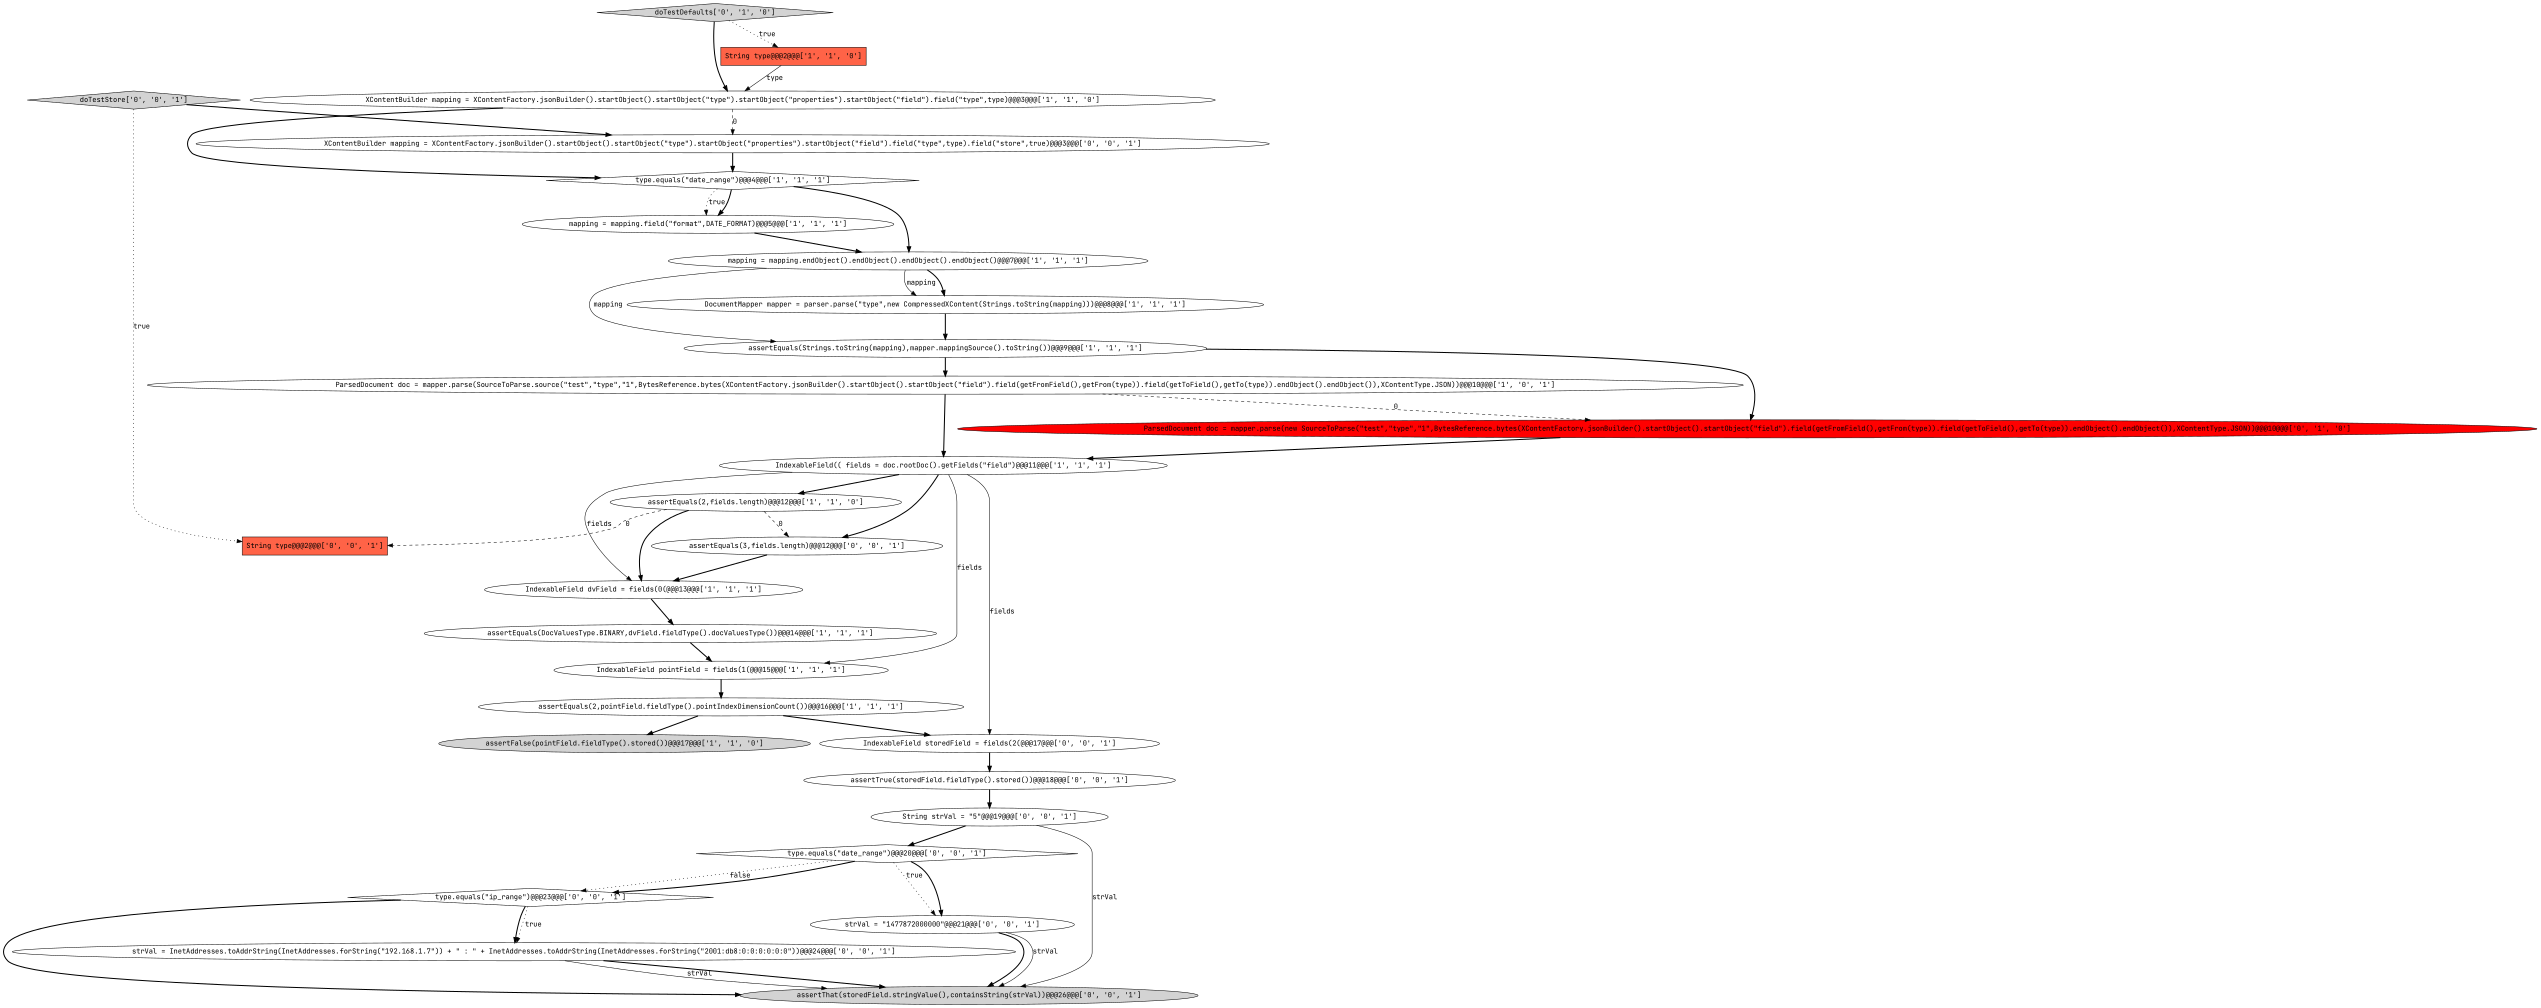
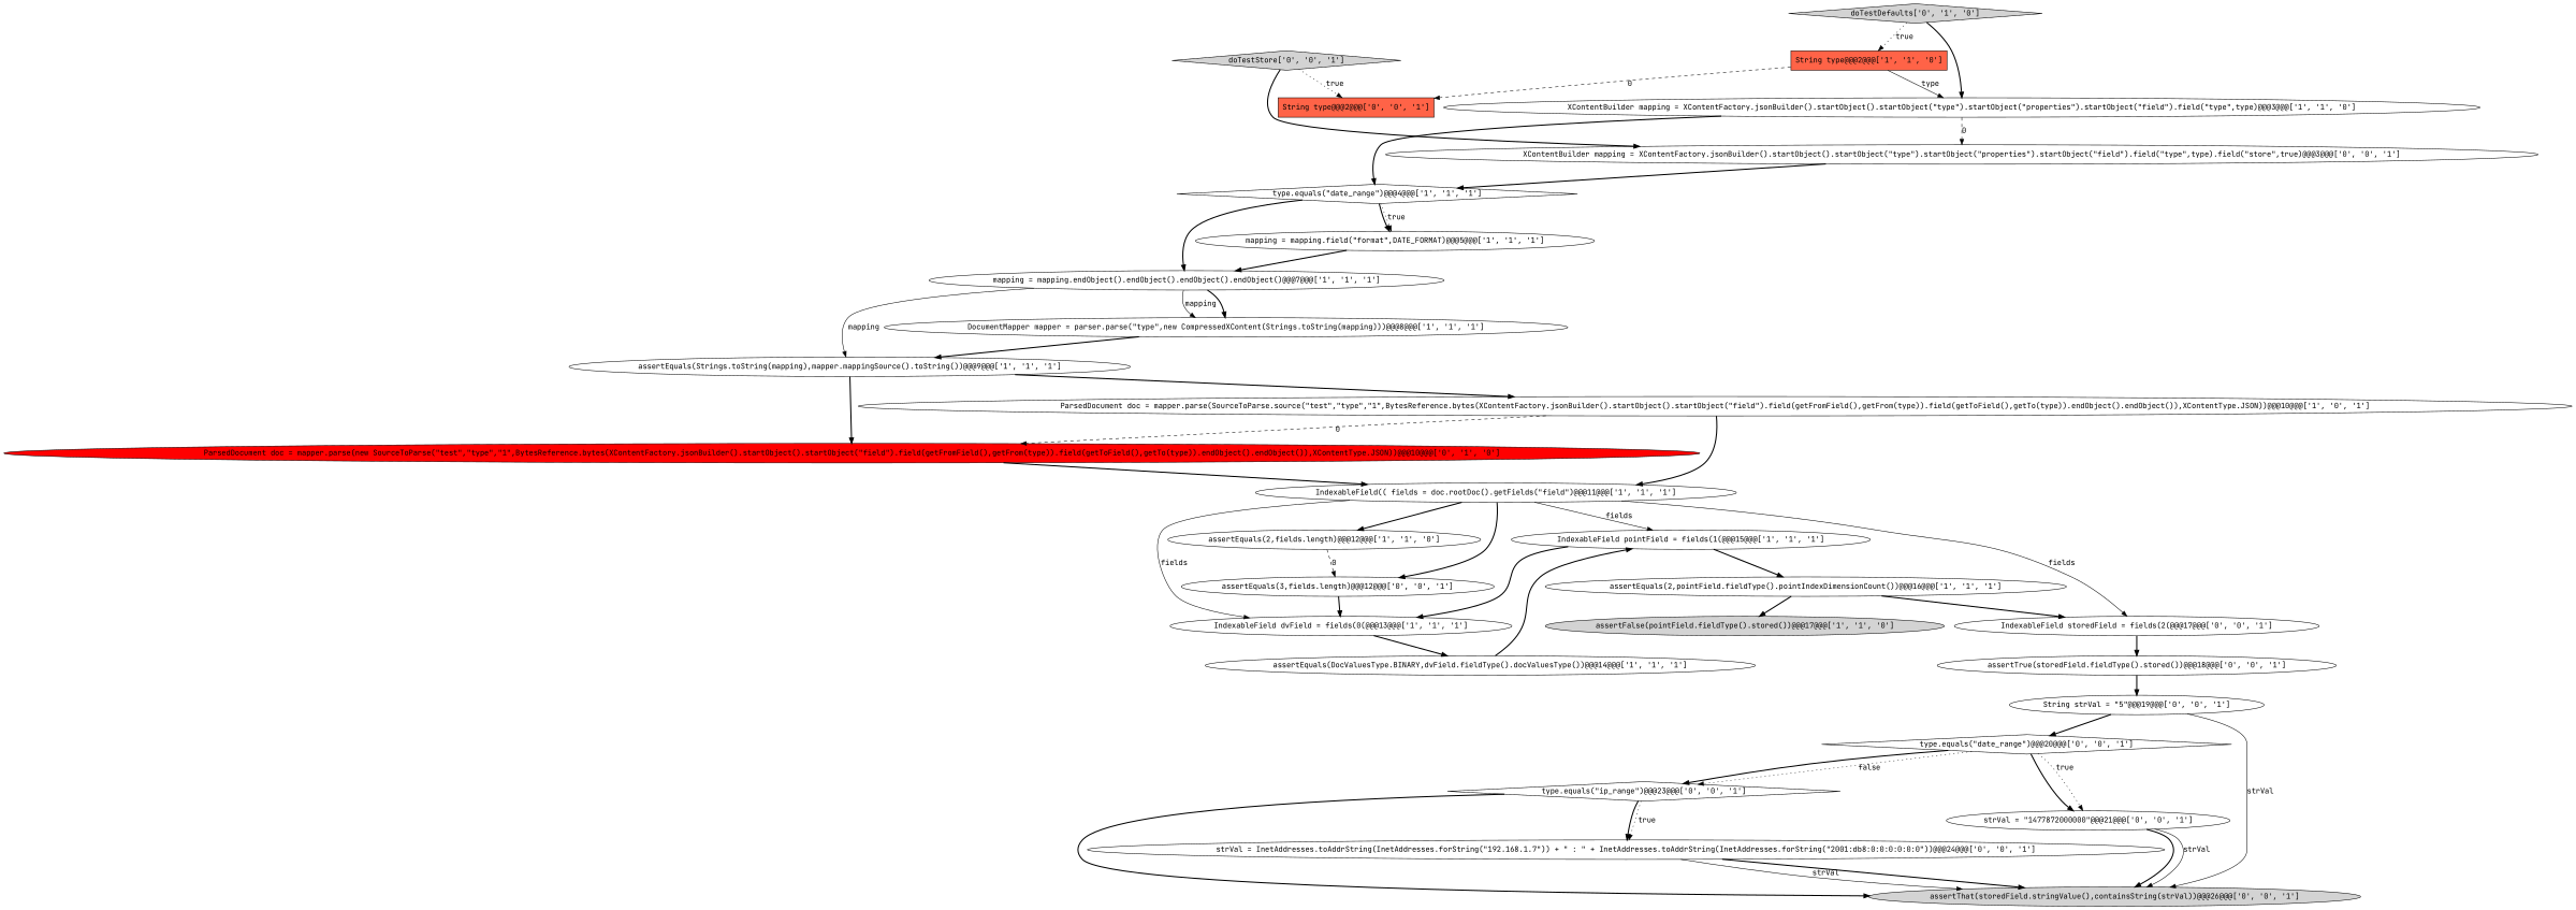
  digraph {
    fontname="JetBrains Mono"
    node [fillcolor=white fontname="JetBrains Mono" shape=ellipse style=filled]
    edge [fontname="JetBrains Mono" style=bold]
    n1 [label="type.equals(\"date_range\")@@@4@@@['1', '1', '1']" shape=diamond]
    n2 [label="mapping = mapping.endObject().endObject().endObject().endObject()@@@7@@@['1', '1', '1']"]
    n3 [label="mapping = mapping.field(\"format\",DATE_FORMAT)@@@5@@@['1', '1', '1']"]
    n4 [label="DocumentMapper mapper = parser.parse(\"type\",new CompressedXContent(Strings.toString(mapping)))@@@8@@@['1', '1', '1']"]
    n5 [label="assertEquals(Strings.toString(mapping),mapper.mappingSource().toString())@@@9@@@['1', '1', '1']"]
    n6 [fillcolor=lightgray label="doTestDefaults['0', '1', '0']" shape=diamond]
    n7 [label="XContentBuilder mapping = XContentFactory.jsonBuilder().startObject().startObject(\"type\").startObject(\"properties\").startObject(\"field\").field(\"type\",type)@@@3@@@['1', '1', '0']"]
    n8 [fillcolor=tomato label="String type@@@2@@@['1', '1', '0']" shape=box]
    n9 [label="XContentBuilder mapping = XContentFactory.jsonBuilder().startObject().startObject(\"type\").startObject(\"properties\").startObject(\"field\").field(\"type\",type).field(\"store\",true)@@@3@@@['0', '0', '1']"]
    n10 [fillcolor=tomato label="String type@@@2@@@['0', '0', '1']" shape=box]
    n11 [label="type.equals(\"date_range\")@@@20@@@['0', '0', '1']" shape=diamond]
    n12 [label="type.equals(\"ip_range\")@@@23@@@['0', '0', '1']" shape=diamond]
    n13 [label="strVal = \"1477872000000\"@@@21@@@['0', '0', '1']"]
    n14 [label="strVal = InetAddresses.toAddrString(InetAddresses.forString(\"192.168.1.7\")) + \" : \" + InetAddresses.toAddrString(InetAddresses.forString(\"2001:db8:0:0:0:0:0:0\"))@@@24@@@['0', '0', '1']"]
    n15 [fillcolor=lightgray label="assertThat(storedField.stringValue(),containsString(strVal))@@@26@@@['0', '0', '1']"]
    n16 [label="IndexableField(( fields = doc.rootDoc().getFields(\"field\")@@@11@@@['1', '1', '1']"]
    n17 [label="IndexableField pointField = fields(1(@@@15@@@['1', '1', '1']"]
    n18 [label="IndexableField storedField = fields(2(@@@17@@@['0', '0', '1']"]
    n19 [label="assertEquals(3,fields.length)@@@12@@@['0', '0', '1']"]
    n20 [label="assertEquals(2,fields.length)@@@12@@@['1', '1', '0']"]
    n21 [label="IndexableField dvField = fields(0(@@@13@@@['1', '1', '1']"]
    n22 [label="assertEquals(2,pointField.fieldType().pointIndexDimensionCount())@@@16@@@['1', '1', '1']"]
    n23 [label="assertTrue(storedField.fieldType().stored())@@@18@@@['0', '0', '1']"]
    n24 [label="assertEquals(DocValuesType.BINARY,dvField.fieldType().docValuesType())@@@14@@@['1', '1', '1']"]
    n25 [fillcolor=red label="ParsedDocument doc = mapper.parse(new SourceToParse(\"test\",\"type\",\"1\",BytesReference.bytes(XContentFactory.jsonBuilder().startObject().startObject(\"field\").field(getFromField(),getFrom(type)).field(getToField(),getTo(type)).endObject().endObject()),XContentType.JSON))@@@10@@@['0', '1', '0']"]
    n26 [label="String strVal = \"5\"@@@19@@@['0', '0', '1']"]
    n27 [label="ParsedDocument doc = mapper.parse(SourceToParse.source(\"test\",\"type\",\"1\",BytesReference.bytes(XContentFactory.jsonBuilder().startObject().startObject(\"field\").field(getFromField(),getFrom(type)).field(getToField(),getTo(type)).endObject().endObject()),XContentType.JSON))@@@10@@@['1', '0', '1']"]
    n28 [fillcolor=lightgray label="assertFalse(pointField.fieldType().stored())@@@17@@@['1', '1', '0']"]
    n29 [fillcolor=lightgray label="doTestStore['0', '0', '1']" shape=diamond]
    n1 -> n2
    n1 -> n3 [label=true style=dotted]
    n1 -> n3
    n2 -> n4
    n2 -> n4 [label=mapping style=solid]
    n2 -> n5 [label=mapping style=solid]
    n3 -> n2
    n4 -> n5
    n5 -> n25
    n5 -> n27
    n6 -> n7
    n6 -> n8 [label=true style=dotted]
    n7 -> n1
    n7 -> n9 [label=0 style=dashed]
    n8 -> n7 [label=type style=solid]
-   n20 -> n10 [label=0 style=dashed]
+   n8 -> n10 [label=0 style=dashed]
    n9 -> n1
    n11 -> n12 [label=false style=dotted]
    n11 -> n12
    n11 -> n13 [label=true style=dotted]
    n11 -> n13
    n12 -> n14
    n12 -> n14 [label=true style=dotted]
    n12 -> n15
    n13 -> n15
    n13 -> n15 [label=strVal style=solid]
    n14 -> n15
    n14 -> n15 [label=strVal style=solid]
    n16 -> n17 [label=fields style=solid]
    n16 -> n18 [label=fields style=solid]
    n16 -> n19
    n16 -> n20
    n16 -> n21 [label=fields style=solid]
    n17 -> n22
    n18 -> n23
    n19 -> n21
    n20 -> n19 [label=0 style=dashed]
-   n20 -> n21
+   n17 -> n21
    n21 -> n24
    n22 -> n18
    n22 -> n28
    n23 -> n26
    n24 -> n17
    n25 -> n16
    n26 -> n11
    n26 -> n15 [label=strVal style=solid]
    n27 -> n16
    n27 -> n25 [label=0 style=dashed]
    n29 -> n9
    n29 -> n10 [label=true style=dotted]
  }
